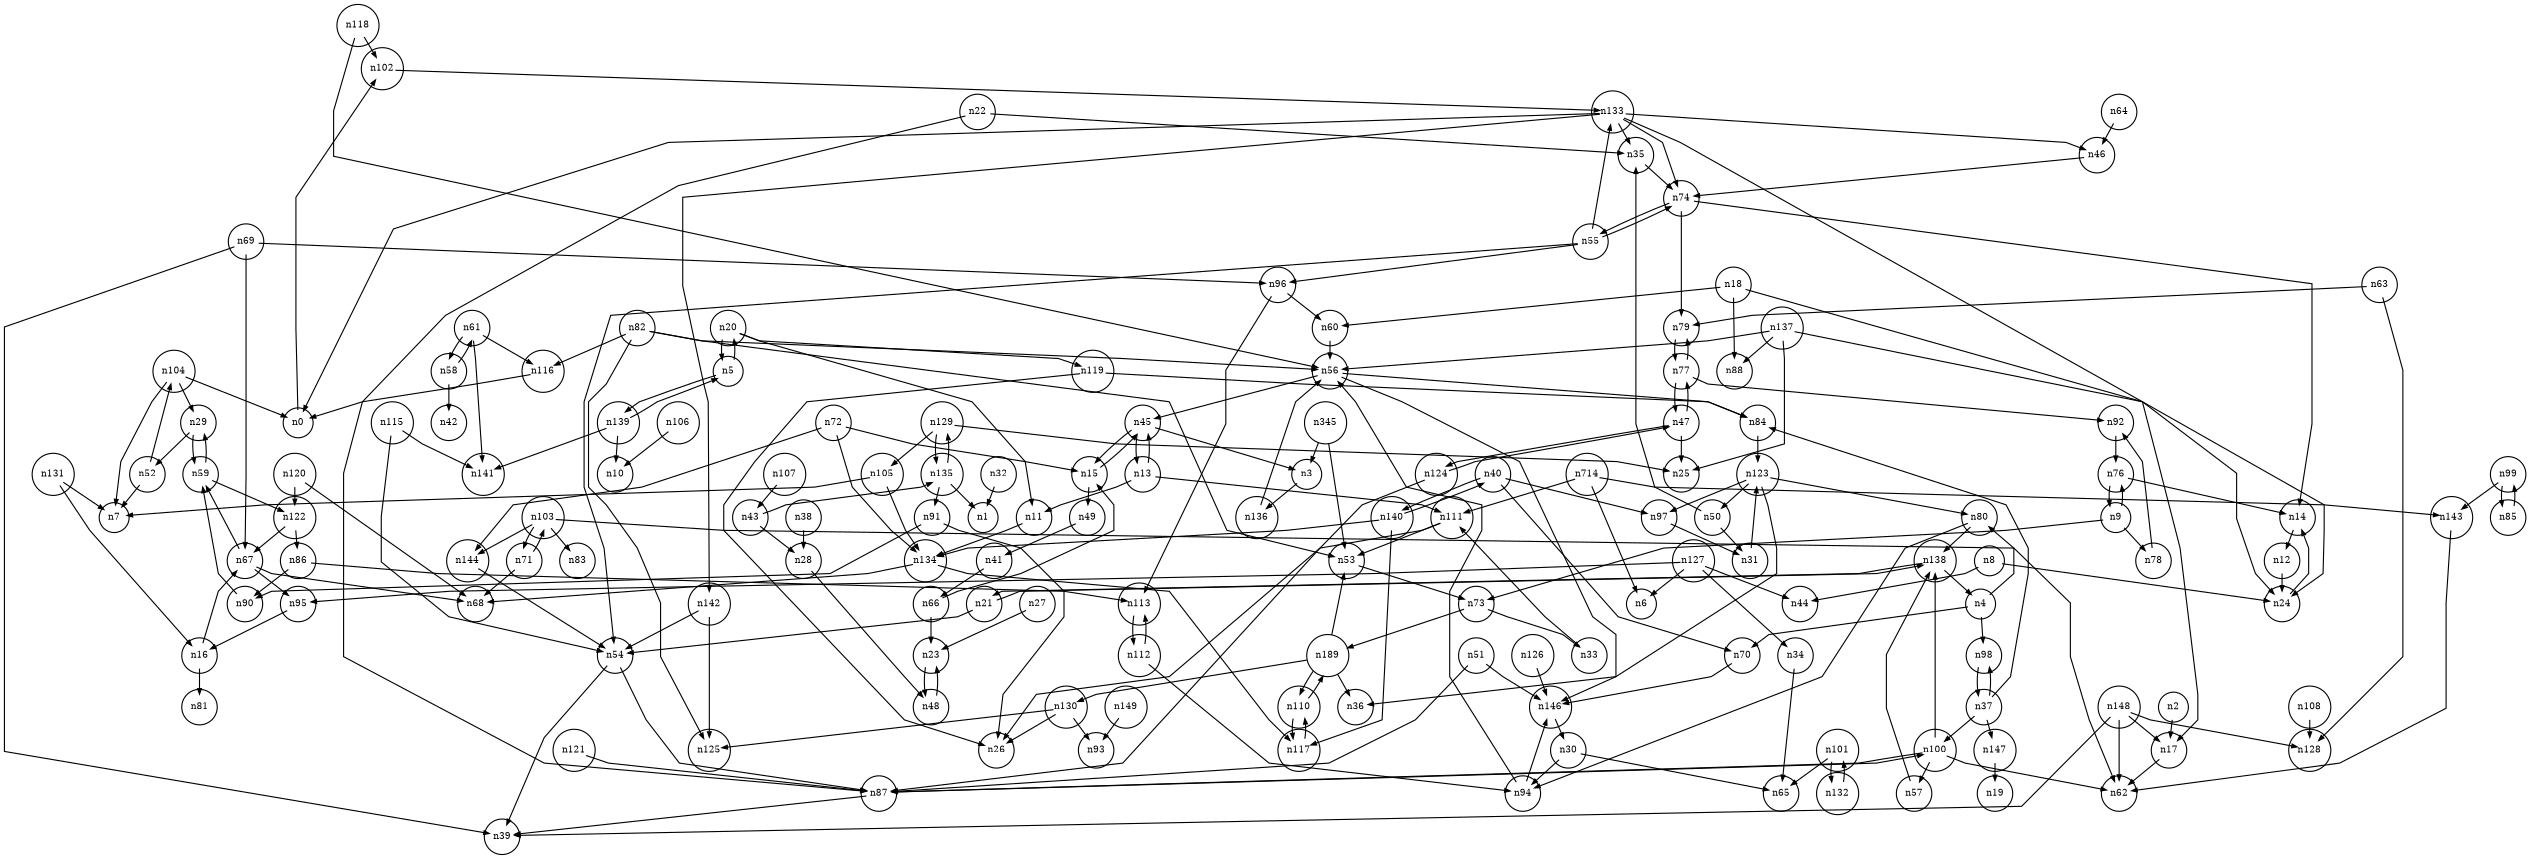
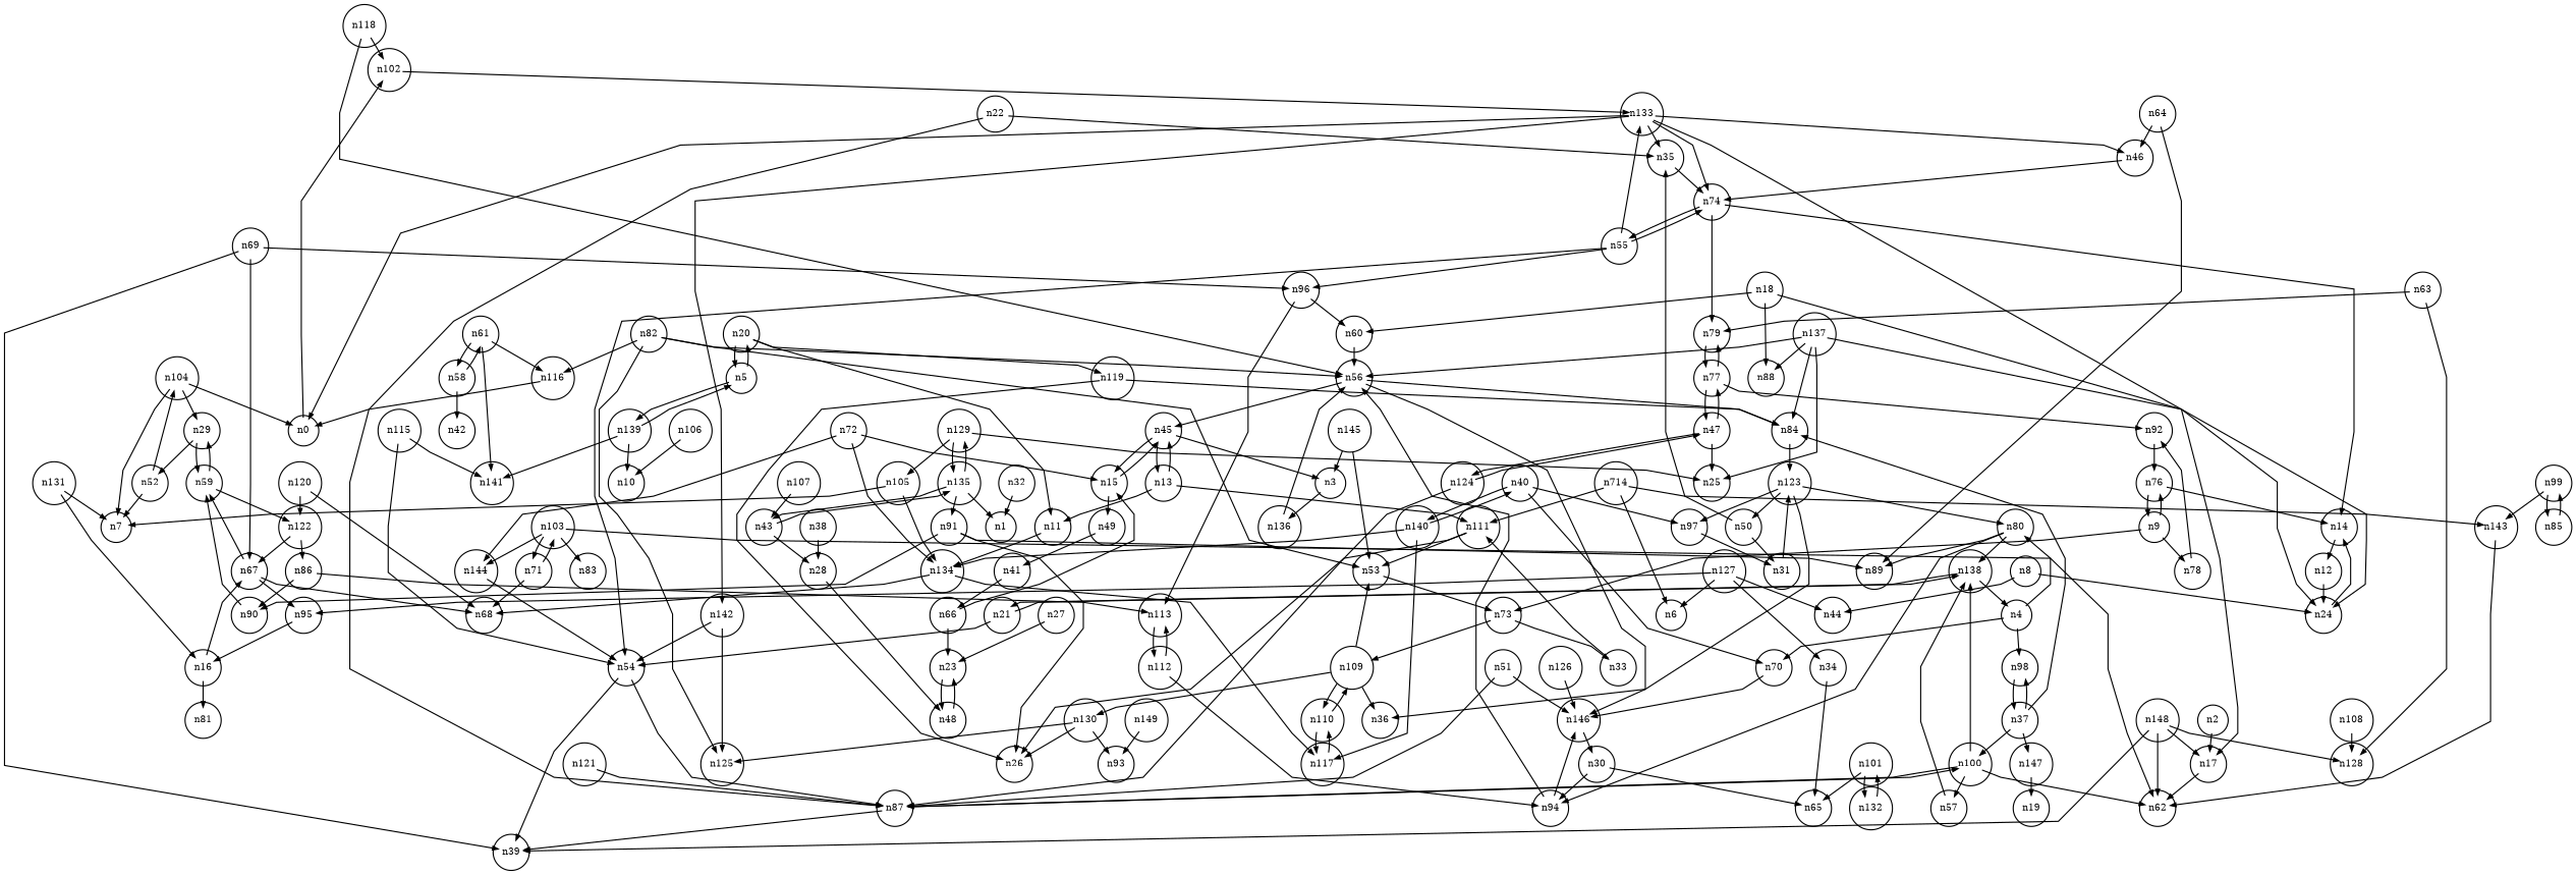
  digraph {
    fontsize=8
    nodesep=0.22
    nodesize=0.32
    ranksep=0.22
    splines=polyline
    node [fixedsize=shape fontsize=8 shape=circle]
    edge [arrowsize=0.5]
    n102 [width=0.32]
    n133 [width=0.32]
    n0 [width=0.32]
    n17 [width=0.32]
    n35 [width=0.32]
    n74 [width=0.32]
    n46 [width=0.32]
    n142 [width=0.32]
    n62 [width=0.32]
    n14 [width=0.32]
    n55 [width=0.32]
    n79 [width=0.32]
    n54 [width=0.32]
    n125 [width=0.32]
    n2 [width=0.32]
    n136 [width=0.32]
    n56 [width=0.32]
    n146 [width=0.32]
    n45 [width=0.32]
    n84 [width=0.32]
    n30 [width=0.32]
    n3 [width=0.32]
    n13 [width=0.32]
    n15 [width=0.32]
    n123 [width=0.32]
    n70 [width=0.32]
    n94 [width=0.32]
    n65 [width=0.32]
    n4 [width=0.32]
    n80 [width=0.32]
    n98 [width=0.32]
+   n89 [width=0.32]
    n138 [width=0.32]
    n37 [width=0.32]
    n21 [width=0.32]
    n100 [width=0.32]
    n147 [width=0.32]
    n87 [width=0.32]
    n57 [width=0.32]
    n19 [width=0.32]
    n20 [width=0.32]
    n11 [width=0.32]
    n119 [width=0.32]
    n5 [width=0.32]
    n134 [width=0.32]
    n26 [width=0.32]
    n139 [width=0.32]
    n68 [width=0.32]
    n117 [width=0.32]
    n10 [width=0.32]
    n141 [width=0.32]
    n24 [width=0.32]
    n12 [width=0.32]
    n8 [width=0.32]
    n44 [width=0.32]
    n73 [width=0.32]
    n33 [width=0.32]
-   n109 [width=0.32 label=n189]
+   n109 [width=0.32]
    n111 [width=0.32]
    n53 [width=0.32]
    n36 [width=0.32]
    n110 [width=0.32]
    n130 [width=0.32]
    n93 [width=0.32]
    n9 [width=0.32]
    n78 [width=0.32]
    n76 [width=0.32]
    n92 [width=0.32]
    n49 [width=0.32]
    n41 [width=0.32]
    n66 [width=0.32]
    n23 [width=0.32]
    n67 [width=0.32]
    n95 [width=0.32]
    n59 [width=0.32]
    n16 [width=0.32]
    n29 [width=0.32]
    n122 [width=0.32]
    n81 [width=0.32]
    n52 [width=0.32]
    n86 [width=0.32]
    n18 [width=0.32]
    n60 [width=0.32]
    n88 [width=0.32]
    n50 [width=0.32]
    n97 [width=0.32]
    n39 [width=0.32]
    n96 [width=0.32]
    n77 [width=0.32]
    n22 [width=0.32]
    n48 [width=0.32]
    n27 [width=0.32]
    n28 [width=0.32]
    n7 [width=0.32]
    n104 [width=0.32]
    n31 [width=0.32]
    n32 [width=0.32]
    n1 [width=0.32]
    n34 [width=0.32]
    n38 [width=0.32]
    n40 [width=0.32]
    n140 [width=0.32]
    n43 [width=0.32]
    n135 [width=0.32]
    n91 [width=0.32]
    n129 [width=0.32]
    n90 [width=0.32]
    n25 [width=0.32]
    n105 [width=0.32]
    n47 [width=0.32]
    n124 [width=0.32]
    n51 [width=0.32]
    n113 [width=0.32]
    n112 [width=0.32]
    n58 [width=0.32]
    n42 [width=0.32]
    n61 [width=0.32]
    n116 [width=0.32]
    n63 [width=0.32]
    n128 [width=0.32]
    n64 [width=0.32]
    n69 [width=0.32]
    n71 [width=0.32]
    n103 [width=0.32]
    n144 [width=0.32]
    n83 [width=0.32]
    n72 [width=0.32]
    n82 [width=0.32]
    n99 [width=0.32]
    n143 [width=0.32]
    n85 [width=0.32]
    n101 [width=0.32]
    n132 [width=0.32]
    n106 [width=0.32]
    n107 [width=0.32]
    n108 [width=0.32]
    n114 [label=n714 width=0.32]
    n6 [width=0.32]
    n115 [width=0.32]
    n118 [width=0.32]
    n120 [width=0.32]
    n121 [width=0.32]
    n126 [width=0.32]
    n127 [width=0.32]
    n131 [width=0.32]
    n137 [width=0.32]
-   n145 [width=0.32 label=n345]
+   n145 [width=0.32]
    n148 [width=0.32]
    n149 [width=0.32]
    n102 -> n133
    n133 -> n0
    n133 -> n17
    n133 -> n35
    n133 -> n74
    n133 -> n46
    n133 -> n142
    n0 -> n102
    n17 -> n62
    n35 -> n74
    n74 -> n14
    n74 -> n55
    n74 -> n79
    n46 -> n74
    n142 -> n54
    n142 -> n125
    n14 -> n12
    n55 -> n133
    n55 -> n74
    n55 -> n54
    n55 -> n96
    n79 -> n77
    n54 -> n87
    n54 -> n39
    n2 -> n17
    n136 -> n56
    n56 -> n146
    n56 -> n45
    n56 -> n84
    n146 -> n30
    n45 -> n3
    n45 -> n13
    n45 -> n15
    n84 -> n123
    n30 -> n94
    n30 -> n65
    n3 -> n136
    n13 -> n45
    n13 -> n11
    n13 -> n111
    n15 -> n45
    n15 -> n49
    n123 -> n80
    n123 -> n36
    n123 -> n50
    n123 -> n97
    n70 -> n146
    n94 -> n56
    n94 -> n146
    n4 -> n70
    n4 -> n80
    n4 -> n98
    n80 -> n94
+   n80 -> n89
    n80 -> n138
    n98 -> n37
    n138 -> n4
    n138 -> n21
    n37 -> n84
    n37 -> n98
    n37 -> n100
    n37 -> n147
    n21 -> n54
    n21 -> n138
    n100 -> n62
    n100 -> n138
    n100 -> n87
    n100 -> n57
    n147 -> n19
    n87 -> n100
    n87 -> n39
    n57 -> n138
    n20 -> n11
    n20 -> n119
    n20 -> n5
    n11 -> n134
    n119 -> n84
    n119 -> n26
    n5 -> n20
    n5 -> n139
    n134 -> n68
    n134 -> n117
    n139 -> n5
    n139 -> n10
    n139 -> n141
    n117 -> n110
    n24 -> n14
    n12 -> n24
    n8 -> n24
    n8 -> n44
    n73 -> n33
    n73 -> n109
    n33 -> n111
    n109 -> n53
    n109 -> n36
    n109 -> n110
    n109 -> n130
    n111 -> n26
    n111 -> n53
    n53 -> n73
    n110 -> n117
    n110 -> n109
    n130 -> n125
    n130 -> n26
    n130 -> n93
    n9 -> n73
    n9 -> n78
    n9 -> n76
    n78 -> n92
    n76 -> n14
    n76 -> n9
    n92 -> n76
    n49 -> n41
    n41 -> n66
    n66 -> n15
    n66 -> n23
    n23 -> n48
    n67 -> n68
    n67 -> n95
    n67 -> n59
    n95 -> n16
    n59 -> n29
    n59 -> n122
    n16 -> n67
    n16 -> n81
    n29 -> n59
    n29 -> n52
    n122 -> n67
    n122 -> n86
    n52 -> n7
    n52 -> n104
    n86 -> n90
    n86 -> n113
    n18 -> n24
    n18 -> n60
    n18 -> n88
    n60 -> n56
    n50 -> n35
    n50 -> n31
    n97 -> n31
    n96 -> n60
    n96 -> n113
    n77 -> n79
    n77 -> n92
    n77 -> n47
    n22 -> n35
    n22 -> n87
    n48 -> n23
    n27 -> n23
    n28 -> n48
    n104 -> n0
    n104 -> n29
    n104 -> n7
    n31 -> n123
    n32 -> n1
    n34 -> n65
    n38 -> n28
    n40 -> n70
    n40 -> n97
    n40 -> n140
    n140 -> n134
    n140 -> n117
    n140 -> n40
    n43 -> n28
    n43 -> n135
    n135 -> n1
+   n135 -> n43
    n135 -> n91
    n135 -> n129
+   n91 -> n89
    n91 -> n26
    n91 -> n90
    n129 -> n135
    n129 -> n25
    n129 -> n105
    n90 -> n59
    n105 -> n134
    n105 -> n7
    n47 -> n77
    n47 -> n25
    n47 -> n124
    n124 -> n87
    n124 -> n47
    n51 -> n146
    n51 -> n87
    n113 -> n112
    n112 -> n94
    n112 -> n113
    n58 -> n42
    n58 -> n61
    n61 -> n141
    n61 -> n58
    n61 -> n116
    n116 -> n0
    n63 -> n79
    n63 -> n128
    n64 -> n46
+   n64 -> n89
    n69 -> n67
    n69 -> n39
    n69 -> n96
    n71 -> n68
    n71 -> n103
    n103 -> n62
    n103 -> n71
    n103 -> n144
    n103 -> n83
    n144 -> n54
    n72 -> n15
    n72 -> n134
    n72 -> n144
    n82 -> n125
    n82 -> n56
    n82 -> n53
    n82 -> n116
    n99 -> n143
    n99 -> n85
    n143 -> n62
    n85 -> n99
    n101 -> n65
    n101 -> n132
    n132 -> n101
    n106 -> n10
    n107 -> n43
    n108 -> n128
    n114 -> n111
    n114 -> n143
    n114 -> n6
    n115 -> n54
    n115 -> n141
    n118 -> n102
    n118 -> n56
    n120 -> n68
    n120 -> n122
    n121 -> n87
    n126 -> n146
    n127 -> n44
    n127 -> n95
    n127 -> n34
    n127 -> n6
    n131 -> n16
    n131 -> n7
    n137 -> n56
+   n137 -> n84
    n137 -> n24
    n137 -> n88
    n137 -> n25
    n145 -> n3
    n145 -> n53
    n148 -> n17
    n148 -> n62
    n148 -> n39
    n148 -> n128
    n149 -> n93
  }
